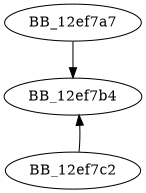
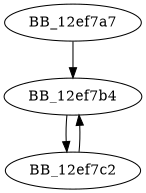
  digraph {
    n1 [label=BB_12ef7a7]
    BB_12ef7b4
    BB_12ef7c2
    n1 -> BB_12ef7b4
+   BB_12ef7b4 -> BB_12ef7c2
    BB_12ef7c2 -> BB_12ef7b4
  }
